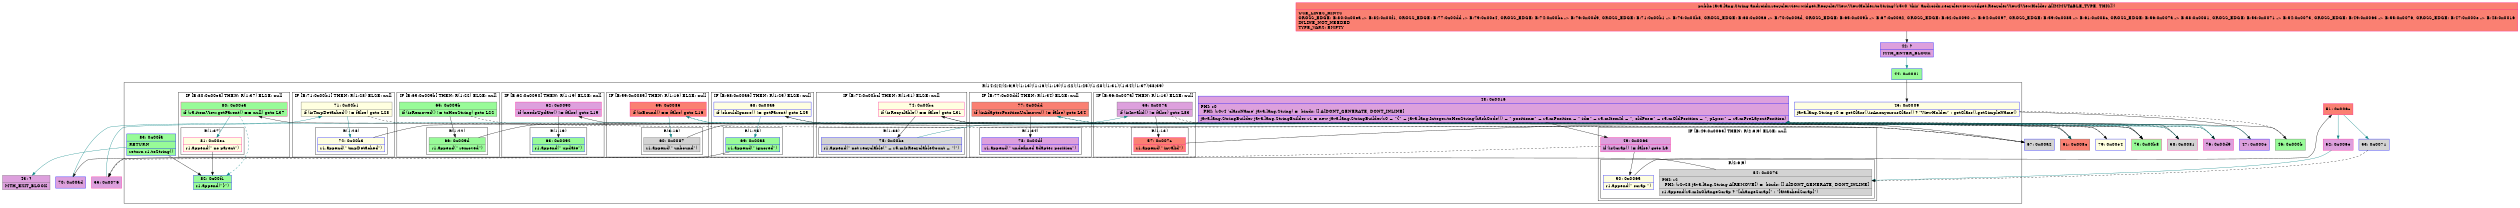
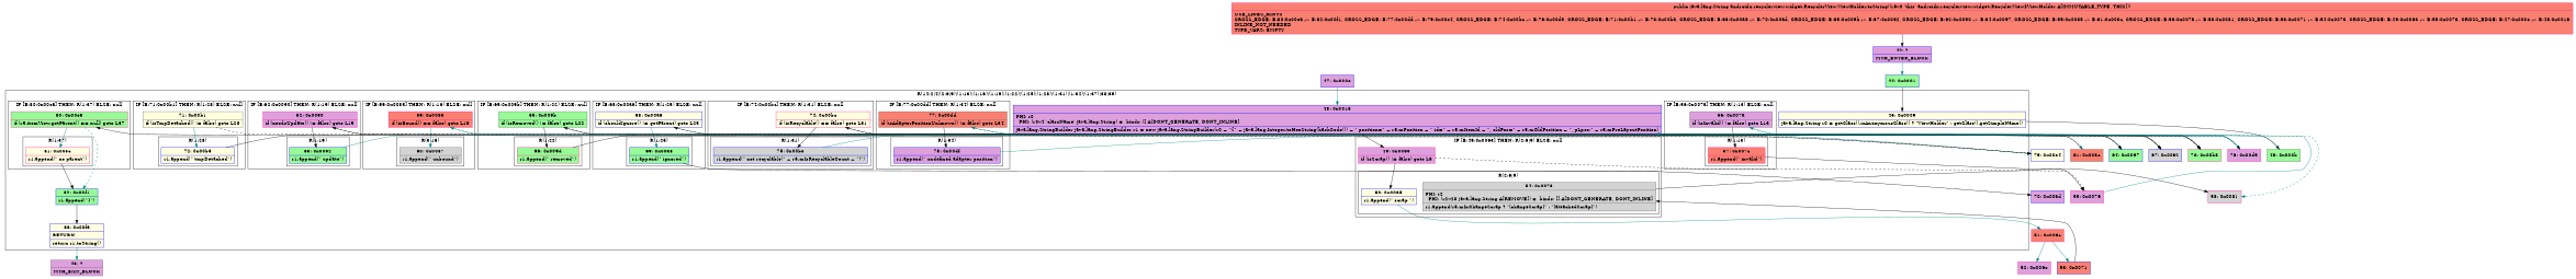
  digraph {
    node [color=blue fillcolor=plum shape=record style=filled]
    edge [color=black]
    n1 [fillcolor=lightyellow label="{50\:\ 0x0065|r1.append(\" scrap \")\l}"]
    n2 [color=gray40 fillcolor=lightgrey label="{54\:\ 0x0073|PHI: r2 \l  PHI: (r2v28 java.lang.String A[REMOVE]) =  binds: [] A[DONT_GENERATE, DONT_INLINE]\l|r1.append(r5.mInChangeScrap ? \"[changeScrap]\" : \"[attachedScrap]\")\l}"]
    n3 [color=deeppink label="{49\:\ 0x0063|if (isScrap() != false) goto L6\l}"]
    n4 [color=deeppink fillcolor=salmon label="{57\:\ 0x007c|r1.append(\" invalid\")\l}"]
-   n5 [color=gray40 label="{56\:\ 0x007a|if (isInvalid() != false) goto L83\l}"]
+   n5 [color=gray40 label="{56\:\ 0x007a|if (isInvalid() != false) goto L13\l}"]
    n6 [color=gray40 fillcolor=lightgrey label="{60\:\ 0x0087|r1.append(\" unbound\")\l}"]
    n7 [color=deeppink fillcolor=salmon label="{59\:\ 0x0085|if (isBound() == false) goto L16\l}"]
    n8 [fillcolor=palegreen label="{63\:\ 0x0092|r1.append(\" update\")\l}"]
    n9 [color=deeppink label="{62\:\ 0x0090|if (needsUpdate() != false) goto L19\l}"]
-   n10 [color=gray40 fillcolor=palegreen label="{66\:\ 0x009d|r1.append(\" removed\")\l}"]
-   n11 [color=gray40 fillcolor=palegreen label="{65\:\ 0x009b|if (isRemoved() != toHexString) goto L22\l}"]
+   n10 [color=deeppink fillcolor=palegreen label="{66\:\ 0x009d|r1.append(\" removed\")\l}"]
+   n11 [color=gray40 fillcolor=palegreen label="{65\:\ 0x009b|if (isRemoved() != false) goto L22\l}"]
    n12 [fillcolor=palegreen label="{69\:\ 0x00a8|r1.append(\" ignored\")\l}"]
    n13 [fillcolor=lightyellow label="{68\:\ 0x00a6|if (shouldIgnore() != getParent) goto L25\l}"]
    n14 [fillcolor=lightyellow label="{72\:\ 0x00b3|r1.append(\" tmpDetached\")\l}"]
    n15 [color=gray40 fillcolor=lightyellow label="{71\:\ 0x00b1|if (isTmpDetached() != false) goto L28\l}"]
    n16 [fillcolor=lightgrey label="{75\:\ 0x00be|r1.append(\" not recyclable(\" + r5.mIsRecyclableCount + \")\")\l}"]
    n17 [color=deeppink fillcolor=lightyellow label="{74\:\ 0x00bc|if (isRecyclable() == false) goto L31\l}"]
    n18 [label="{78\:\ 0x00df|r1.append(\" undefined adapter position\")\l}"]
    n19 [color=gray40 fillcolor=salmon label="{77\:\ 0x00dd|if (isAdapterPositionUnknown() != false) goto L34\l}"]
    n20 [color=deeppink fillcolor=lightyellow label="{81\:\ 0x00ec|r1.append(\" no parent\")\l}"]
    n21 [color=deeppink fillcolor=palegreen label="{80\:\ 0x00ea|if (r5.itemView.getParent() == null) goto L37\l}"]
    n22 [fillcolor=lightyellow label="{45\:\ 0x0009|java.lang.String r0 = getClass().isAnonymousClass() ? \"ViewHolder\" : getClass().getSimpleName()\l}"]
    n23 [label="{48\:\ 0x0016|PHI: r0 \l  PHI: (r0v4 'className' java.lang.String) =  binds: [] A[DONT_GENERATE, DONT_INLINE]\l|java.lang.StringBuilder java.lang.StringBuilder r1 = new java.lang.StringBuilder(r0 + \"\{\" + java.lang.Integer.toHexString(hashCode()) + \" position=\" + r5.mPosition + \" id=\" + r5.mItemId + \", oldPos=\" + r5.mOldPosition + \", pLpos:\" + r5.mPreLayoutPosition)\l}"]
    n24 [fillcolor=palegreen label="{82\:\ 0x00f1|r1.append(\"\}\")\l}"]
-   n25 [fillcolor=palegreen label="{83\:\ 0x00fa|RETURN\l|return r1.toString()\l}"]
+   n25 [fillcolor=lightyellow label="{83\:\ 0x00fa|RETURN\l|return r1.toString()\l}"]
    n26 [color=deeppink fillcolor=salmon label="{51\:\ 0x006c}"]
    n27 [color=deeppink label="{55\:\ 0x0076}"]
    n28 [color=deeppink fillcolor=lightgrey label="{58\:\ 0x0081}"]
    n29 [color=gray40 fillcolor=salmon label="{61\:\ 0x008c}"]
+   n30 [fillcolor=palegreen label="{64\:\ 0x0097}"]
    n31 [fillcolor=lightgrey label="{67\:\ 0x00a2}"]
    n32 [label="{70\:\ 0x00ad}"]
    n33 [color=deeppink fillcolor=palegreen label="{73\:\ 0x00b8}"]
    n34 [color=deeppink label="{76\:\ 0x00d9}"]
    n35 [fillcolor=lightyellow label="{79\:\ 0x00e4}"]
    n36 [color=gray40 fillcolor=palegreen label="{46\:\ 0x000b}"]
    n37 [label="{47\:\ 0x000e}"]
    n38 [color=gray40 label="{43\:\ ?|MTH_EXIT_BLOCK\l}"]
    n39 [color=deeppink label="{52\:\ 0x006e}"]
-   n40 [fillcolor=lightgrey label="{53\:\ 0x0071}"]
+   n40 [fillcolor=salmon label="{53\:\ 0x0071}"]
    n41 [label="{42\:\ ?|MTH_ENTER_BLOCK\l}"]
    n42 [fillcolor=palegreen label="{44\:\ 0x0001}"]
    n43 [color=deeppink fillcolor=salmon label="{public java.lang.String androidx.recyclerview.widget.RecyclerView.ViewHolder.toString((r5v0 'this' androidx.recyclerview.widget.RecyclerView$ViewHolder A[IMMUTABLE_TYPE, THIS]))  | USE_LINES_HINTS\lCROSS_EDGE: B:80:0x00ea \-\> B:82:0x00f1, CROSS_EDGE: B:77:0x00dd \-\> B:79:0x00e4, CROSS_EDGE: B:74:0x00bc \-\> B:76:0x00d9, CROSS_EDGE: B:71:0x00b1 \-\> B:73:0x00b8, CROSS_EDGE: B:68:0x00a6 \-\> B:70:0x00ad, CROSS_EDGE: B:65:0x009b \-\> B:67:0x00a2, CROSS_EDGE: B:62:0x0090 \-\> B:64:0x0097, CROSS_EDGE: B:59:0x0085 \-\> B:61:0x008c, CROSS_EDGE: B:56:0x007a \-\> B:58:0x0081, CROSS_EDGE: B:53:0x0071 \-\> B:54:0x0073, CROSS_EDGE: B:49:0x0063 \-\> B:55:0x0076, CROSS_EDGE: B:47:0x000e \-\> B:48:0x0016\lINLINE_NOT_NEEDED\lTYPE_VARS: EMPTY\l}"]
    subgraph cluster_1 {
      label="R(14:2|4|(2:6|9)|(1:13)|(1:16)|(1:19)|(1:22)|(1:25)|(1:28)|(1:31)|(1:34)|(1:37)|38|39)"
      n22
      n23
      n24
      n25
      subgraph cluster_2 {
        label="IF [B:49:0x0063] THEN: R(2:6|9) ELSE: null"
        n3
        subgraph cluster_3 {
          label="R(2:6|9)"
          n1
          n2
        }
      }
      subgraph cluster_4 {
        label="IF [B:56:0x007a] THEN: R(1:13) ELSE: null"
        n5
        subgraph cluster_5 {
          label="R(1:13)"
          n4
        }
      }
      subgraph cluster_6 {
        label="IF [B:59:0x0085] THEN: R(1:16) ELSE: null"
        n7
        subgraph cluster_7 {
          label="R(3:16)"
          n6
        }
      }
      subgraph cluster_8 {
        label="IF [B:62:0x0090] THEN: R(1:19) ELSE: null"
        n9
        subgraph cluster_9 {
          label="R(1:19)"
          n8
        }
      }
      subgraph cluster_10 {
        label="IF [B:65:0x009b] THEN: R(1:22) ELSE: null"
        n11
        subgraph cluster_11 {
          label="R(1:22)"
          n10
        }
      }
      subgraph cluster_12 {
        label="IF [B:68:0x00a6] THEN: R(1:25) ELSE: null"
        n13
        subgraph cluster_13 {
          label="R(1:25)"
          n12
        }
      }
      subgraph cluster_14 {
        label="IF [B:71:0x00b1] THEN: R(1:28) ELSE: null"
        n15
        subgraph cluster_15 {
          label="R(1:28)"
          n14
        }
      }
      subgraph cluster_16 {
        label="IF [B:74:0x00bc] THEN: R(1:31) ELSE: null"
        n17
        subgraph cluster_17 {
-         label="R(1:38)"
+         label="R(1:31)"
          n16
        }
      }
      subgraph cluster_18 {
        label="IF [B:77:0x00dd] THEN: R(1:34) ELSE: null"
        n19
        subgraph cluster_19 {
          label="R(1:34)"
          n18
        }
      }
      subgraph cluster_20 {
        label="IF [B:80:0x00ea] THEN: R(1:37) ELSE: null"
        n21
        subgraph cluster_21 {
          label="R(1:37)"
          n20
        }
      }
    }
-   n1 -> n26
+   n1 -> n26 [color=teal]
    n2 -> n27
    n3 -> n1
    n3 -> n27 [style=dashed]
    n4 -> n28
    n5 -> n4
-   n5 -> n28 [style=dashed]
-   n6 -> n29
+   n5 -> n28 [color=teal style=dashed]
    n7 -> n6 [color=teal]
    n7 -> n29 [color=teal style=dashed]
+   n8 -> n30 [color=teal]
    n9 -> n8
+   n9 -> n30 [style=dashed]
    n10 -> n31
    n11 -> n10
    n11 -> n31 [style=dashed]
    n12 -> n32
    n13 -> n12 [color=teal]
    n13 -> n33 [color=teal style=dashed]
    n14 -> n33
    n15 -> n14 [color=teal]
    n15 -> n33 [style=dashed]
    n16 -> n34 [color=teal]
    n17 -> n16
    n17 -> n34 [style=dashed]
+   n18 -> n35 [color=teal]
    n19 -> n18
    n19 -> n35 [style=dashed]
    n20 -> n24
    n21 -> n20 [color=teal]
    n21 -> n24 [color=teal style=dashed]
-   n22 -> n36 [style=dashed]
-   n22 -> n37
+   n22 -> n36
    n23 -> n3
-   n25 -> n24
+   n24 -> n25
    n25 -> n38 [color=teal]
    n26 -> n39 [color=teal]
    n26 -> n40 [color=teal]
    n27 -> n5 [color=teal]
-   n28 -> n7 [color=teal]
+   n34 -> n7 [color=teal]
    n29 -> n9
+   n30 -> n11
    n31 -> n13
-   n32 -> n15 [color=teal]
    n33 -> n17
    n34 -> n19 [color=teal]
    n35 -> n21
-   n36 -> n23
+   n36 -> n23 [color=teal]
    n37 -> n23 [color=teal]
-   n39 -> n2 [color=teal]
-   n40 -> n2 [style=dashed]
+   n40 -> n2
    n41 -> n42 [color=teal]
    n42 -> n22
    n43 -> n41
  }
